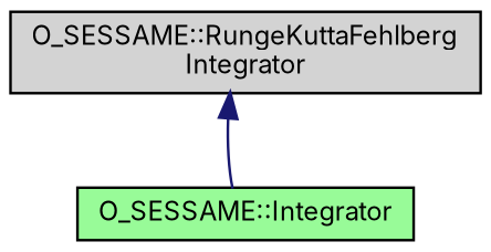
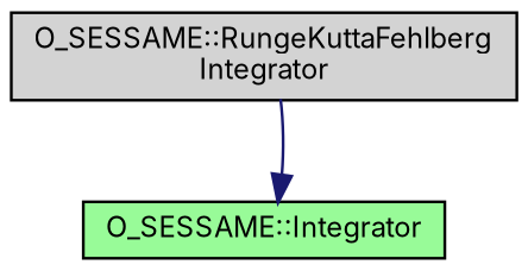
  digraph {
    fontname=Inter
    node [color=black fontname=Inter fontsize=10 shape=record style=filled]
    n1 [fillcolor=lightgrey fontcolor=black height=0.2 label="O_SESSAME::RungeKuttaFehlberg\lIntegrator" width=0.4]
    n2 [fillcolor=palegreen height=0.2 label="O_SESSAME::Integrator" width=0.4]
-   n1 -> n2 [color=midnightblue dir=back fontname=Inter fontsize=10 labelfontname=Helvetica labelfontsize=10 style=solid]
+   n2 -> n1 [color=midnightblue dir=back fontname=Inter fontsize=10 labelfontname=Helvetica labelfontsize=10 style=solid]
  }
